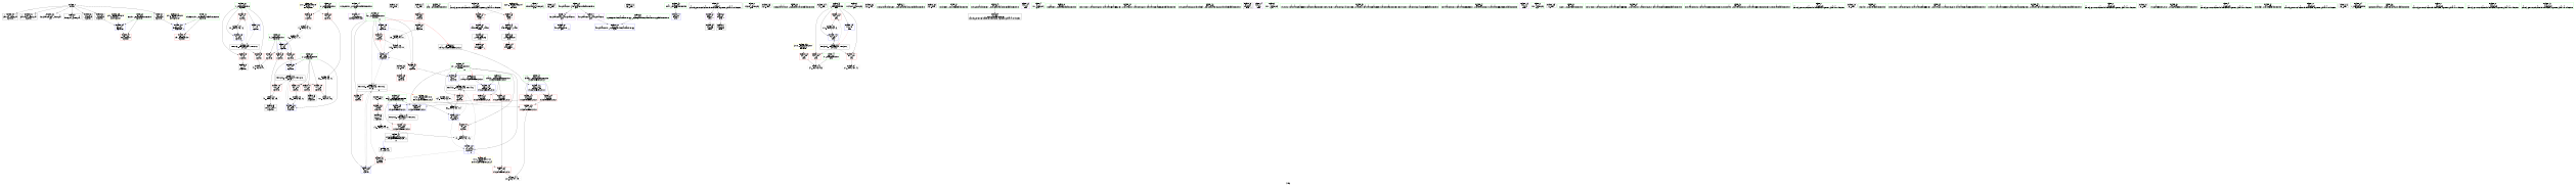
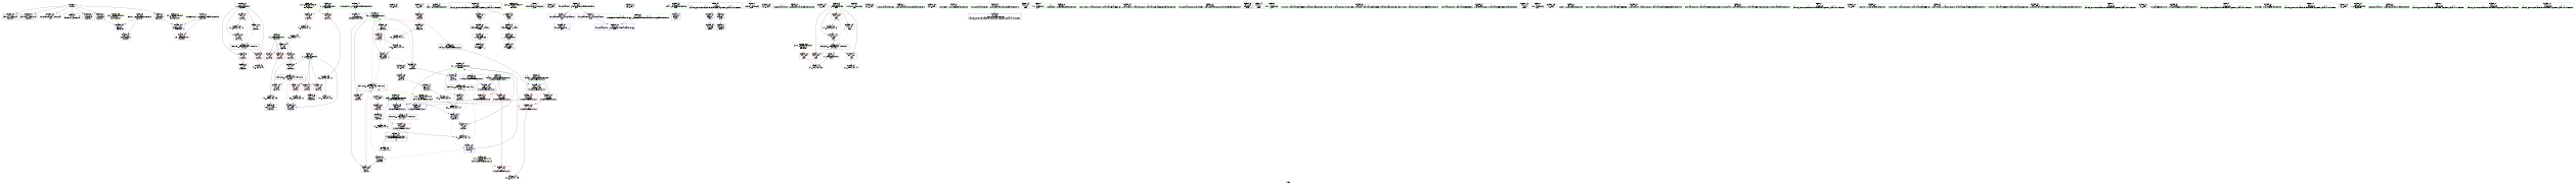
  digraph {
    label=SVFG
    node [color=green shape=record]
    edge [style=solid]
    n1 [color=grey label="{NodeID: 0\nNullPtr}"]
    n2 [color=black label="{NodeID: 51\n2\<--3\ndummyVal\<--dummyVal\n}"]
    n3 [color=black label="{NodeID: 52\n110\<--3\n\<--dummyVal\n_Z5solvev\n}"]
    n4 [color=black label="{NodeID: 53\n111\<--3\n\<--dummyVal\n_Z5solvev\n}"]
    n5 [color=black label="{NodeID: 54\n113\<--3\n\<--dummyVal\n_Z5solvev\n}"]
    n6 [color=black label="{NodeID: 55\n167\<--3\nlpad.val\<--dummyVal\n_Z5solvev\n}"]
    n7 [color=black label="{NodeID: 56\n168\<--3\nlpad.val31\<--dummyVal\n_Z5solvev\n}"]
    n8 [color=blue label="{NodeID: 123\n291\<--3\nllvm.global_ctors_2\<--dummyVal\nGlob }" style=dotted]
    n9 [color=blue label="{NodeID: 129\n58\<--111\nexn.slot\<--\n_Z5solvev\n}"]
    n10 [color=blue label="{NodeID: 130\n60\<--113\nehselector.slot\<--\n_Z5solvev\n}"]
    n11 [color=red label="{NodeID: 90\n165\<--58\nexn\<--exn.slot\n_Z5solvev\n}"]
    n12 [color=red label="{NodeID: 91\n166\<--60\nsel\<--ehselector.slot\n_Z5solvev\n}"]
    n13 [color=red label="{NodeID: 97\n106\<--64\n\<--i\n_Z5solvev\n}"]
    n14 [color=grey label="{NodeID: 209\n107 = Binary(106, 75, )\n}"]
    n15 [color=blue label="{NodeID: 128\n64\<--107\ni\<--inc\n_Z5solvev\n}"]
    n16 [color=black label="{NodeID: 218\nMR_12V_3 = PHI(MR_12V_4, MR_12V_2, )\npts\{65 \}\n}"]
    n17 [label="{NodeID: 14\n4\<--6\n_ZStL8__ioinit\<--_ZStL8__ioinit_field_insensitive\nGlob }"]
    n18 [color=purple label="{NodeID: 72\n29\<--4\n\<--_ZStL8__ioinit\n__cxx_global_var_init\n}"]
    n19 [color=black label="{NodeID: 277\n225 = PHI()\n}"]
    n20 [color=red label="{NodeID: 111\n198\<--192\n\<--__b.addr\n_ZSt3maxIiERKT_S2_S2_\n}"]
    n21 [color=red label="{NodeID: 114\n199\<--198\n\<--\n_ZSt3maxIiERKT_S2_S2_\n}"]
    n22 [color=grey label="{NodeID: 214\n200 = cmp(197, 199, )\n}"]
    n23 [label="{NodeID: 28\n64\<--65\ni\<--i_field_insensitive\n_Z5solvev\n}"]
    n24 [color=red label="{NodeID: 95\n89\<--64\n\<--i\n_Z5solvev\n}"]
    n25 [color=red label="{NodeID: 96\n93\<--64\n\<--i\n_Z5solvev\n}"]
    n26 [color=blue label="{NodeID: 126\n64\<--86\ni\<--\n_Z5solvev\n}"]
    n27 [color=grey label="{NodeID: 216\n91 = cmp(89, 90, )\n}"]
    n28 [color=black label="{NodeID: 61\n94\<--93\nconv\<--\n_Z5solvev\n}"]
    n29 [color=grey label="{NodeID: 208\n134 = Binary(133, 101, )\n}"]
    n30 [color=grey label="{NodeID: 211\n136 = Binary(135, 134, )\n}"]
    n31 [color=blue label="{NodeID: 133\n66\<--136\ncur\<--add16\n_Z5solvev\n}"]
    n32 [color=red label="{NodeID: 99\n146\<--66\n\<--cur\n_Z5solvev\n}"]
    n33 [color=blue label="{NodeID: 134\n66\<--147\ncur\<--sub23\n_Z5solvev\n|{|<s2>10}}"]
    n34 [color=blue label="{NodeID: 125\n62\<--86\nans\<--\n_Z5solvev\n}"]
    n35 [color=red label="{NodeID: 92\n102\<--62\n\<--ans\n_Z5solvev\n}"]
    n36 [color=red label="{NodeID: 93\n119\<--62\n\<--ans\n_Z5solvev\n}"]
    n37 [color=blue label="{NodeID: 127\n62\<--103\nans\<--add5\n_Z5solvev\n}"]
    n38 [color=black label="{NodeID: 224\nMR_10V_5 = PHI(MR_10V_6, MR_10V_3, )\npts\{63 \}\n|{|<s3>10}}"]
    n39 [color=grey label="{NodeID: 206\n103 = Binary(102, 100, )\n}"]
    n40 [color=blue label="{NodeID: 131\n66\<--119\ncur\<--\n_Z5solvev\n}"]
    n41 [color=red label="{NodeID: 94\n159\<--62\n\<--ans\n_Z5solvev\n}"]
    n42 [color=red label="{NodeID: 107\n152\<--149\n\<--call25\n_Z5solvev\n}"]
    n43 [color=blue label="{NodeID: 135\n62\<--152\nans\<--\n_Z5solvev\n}"]
    n44 [color=yellow label="{NodeID: 228\n10V_1 = ENCHI(MR_10V_0)\npts\{63 \}\nFun[_ZSt3maxIiERKT_S2_S2_]}" style=double]
    n45 [color=black label="{NodeID: 225\nMR_14V_3 = PHI(MR_14V_5, MR_14V_2, )\npts\{67 \}\n}"]
    n46 [color=red label="{NodeID: 113\n197\<--196\n\<--\n_ZSt3maxIiERKT_S2_S2_\n}"]
    n47 [label="{NodeID: 42\n215\<--216\nmain\<--main_field_insensitive\n}"]
    n48 [color=blue label="{NodeID: 139\n188\<--202\nretval\<--\n_ZSt3maxIiERKT_S2_S2_\n}"]
    n49 [color=black label="{NodeID: 219\nMR_20V_3 = PHI(MR_20V_4, MR_20V_2, )\npts\{189 \}\n}"]
    n50 [color=red label="{NodeID: 108\n208\<--188\n\<--retval\n_ZSt3maxIiERKT_S2_S2_\n}"]
    n51 [color=black label="{NodeID: 67\n185\<--208\n_ZSt3maxIiERKT_S2_S2__ret\<--\n_ZSt3maxIiERKT_S2_S2_\n|{<s0>10}}"]
    n52 [color=black label="{NodeID: 70\n240\<--239\n\<--vbase.offset.ptr3\nmain\n}"]
    n53 [color=red label="{NodeID: 120\n241\<--240\nvbase.offset4\<--\nmain\n}"]
    n54 [color=red label="{NodeID: 84\n238\<--10\nvtable2\<--\nmain\n}"]
    n55 [color=purple label="{NodeID: 80\n239\<--238\nvbase.offset.ptr3\<--vtable2\nmain\n}"]
    n56 [label="{NodeID: 1\n7\<--1\n__dso_handle\<--dummyObj\nGlob }"]
    n57 [color=black label="{NodeID: 264\n262 = PHI()\n}"]
    n58 [color=red label="{NodeID: 98\n135\<--66\n\<--cur\n_Z5solvev\n}"]
    n59 [label="{NodeID: 15\n18\<--22\nllvm.global_ctors\<--llvm.global_ctors_field_insensitive\nGlob }"]
    n60 [color=purple label="{NodeID: 76\n289\<--18\nllvm.global_ctors_0\<--llvm.global_ctors\nGlob }"]
    n61 [color=purple label="{NodeID: 77\n290\<--18\nllvm.global_ctors_1\<--llvm.global_ctors\nGlob }"]
    n62 [color=blue label="{NodeID: 121\n289\<--19\nllvm.global_ctors_0\<--\nGlob }"]
    n63 [color=blue label="{NodeID: 122\n290\<--20\nllvm.global_ctors_1\<--_GLOBAL__sub_I_Chandnani_1_0.cpp\nGlob }"]
    n64 [color=black label="{NodeID: 278\n235 = PHI()\n}"]
    n65 [color=red label="{NodeID: 112\n202\<--192\n\<--__b.addr\n_ZSt3maxIiERKT_S2_S2_\n}"]
    n66 [label="{NodeID: 29\n66\<--67\ncur\<--cur_field_insensitive\n_Z5solvev\n|{|<s5>10}}"]
    n67 [color=black label="{NodeID: 268\n187 = PHI(66, )\n1st arg _ZSt3maxIiERKT_S2_S2_ }"]
    n68 [color=grey label="{NodeID: 207\n147 = Binary(146, 145, )\n}"]
    n69 [color=yellow label="{NodeID: 229\n14V_1 = ENCHI(MR_14V_0)\npts\{67 \}\nFun[_ZSt3maxIiERKT_S2_S2_]}" style=double]
    n70 [color=blue label="{NodeID: 138\n192\<--187\n__b.addr\<--__b\n_ZSt3maxIiERKT_S2_S2_\n}"]
    n71 [label="{NodeID: 43\n218\<--219\nretval\<--retval_field_insensitive\nmain\n}"]
    n72 [color=blue label="{NodeID: 141\n218\<--86\nretval\<--\nmain\n}"]
    n73 [color=blue label="{NodeID: 140\n188\<--205\nretval\<--\n_ZSt3maxIiERKT_S2_S2_\n}"]
    n74 [color=black label="{NodeID: 57\n9\<--8\n\<--_ZSt3cin\nCan only get source location for instruction, argument, global var or function.}"]
    n75 [color=purple label="{NodeID: 81\n233\<--9\nadd.ptr\<--\nmain\n}"]
    n76 [color=purple label="{NodeID: 82\n242\<--9\nadd.ptr5\<--\nmain\n}"]
    n77 [color=black label="{NodeID: 69\n234\<--233\n\<--add.ptr\nmain\n}"]
    n78 [color=black label="{NodeID: 71\n243\<--242\n\<--add.ptr5\nmain\n}"]
    n79 [color=yellow label="{NodeID: 237\n2V_1 = ENCHI(MR_2V_0)\npts\{53 \}\nFun[_Z5solvev]}" style=double]
    n80 [color=red label="{NodeID: 85\n73\<--52\n\<--n\n_Z5solvev\n}"]
    n81 [color=red label="{NodeID: 86\n125\<--52\n\<--n\n_Z5solvev\n}"]
    n82 [color=grey label="{NodeID: 201\n74 = Binary(73, 75, )\n}"]
    n83 [color=grey label="{NodeID: 205\n126 = Binary(125, 75, )\n}"]
    n84 [color=grey label="{NodeID: 199\n76 = Binary(74, 77, )\n}"]
    n85 [color=grey label="{NodeID: 215\n127 = cmp(124, 126, )\n}"]
    n86 [color=blue label="{NodeID: 124\n54\<--76\nk\<--div\n_Z5solvev\n}"]
    n87 [label="{NodeID: 2\n8\<--1\n_ZSt3cin\<--dummyObj\nGlob }"]
    n88 [color=black label="{NodeID: 265\n264 = PHI()\n}"]
    n89 [label="{NodeID: 16\n23\<--24\n__cxx_global_var_init\<--__cxx_global_var_init_field_insensitive\n}"]
    n90 [color=black label="{NodeID: 279\n249 = PHI()\n}"]
    n91 [label="{NodeID: 30\n68\<--69\ni6\<--i6_field_insensitive\n_Z5solvev\n}"]
    n92 [color=red label="{NodeID: 100\n124\<--68\n\<--i6\n_Z5solvev\n}"]
    n93 [color=red label="{NodeID: 101\n129\<--68\n\<--i6\n_Z5solvev\n}"]
    n94 [color=red label="{NodeID: 102\n138\<--68\n\<--i6\n_Z5solvev\n}"]
    n95 [color=red label="{NodeID: 103\n155\<--68\n\<--i6\n_Z5solvev\n}"]
    n96 [color=blue label="{NodeID: 132\n68\<--121\ni6\<--\n_Z5solvev\n}"]
    n97 [color=blue label="{NodeID: 136\n68\<--156\ni6\<--inc27\n_Z5solvev\n}"]
    n98 [color=black label="{NodeID: 63\n130\<--129\nconv11\<--\n_Z5solvev\n}"]
    n99 [color=grey label="{NodeID: 202\n140 = Binary(138, 139, )\n}"]
    n100 [color=grey label="{NodeID: 210\n156 = Binary(155, 75, )\n}"]
    n101 [color=black label="{NodeID: 226\nMR_16V_3 = PHI(MR_16V_4, MR_16V_2, )\npts\{69 \}\n}"]
    n102 [color=black label="{NodeID: 65\n141\<--140\nconv18\<--sub17\n_Z5solvev\n}"]
    n103 [label="{NodeID: 44\n220\<--221\nn\<--n_field_insensitive\nmain\n}"]
    n104 [color=grey label="{NodeID: 213\n254 = cmp(252, 253, )\n}"]
    n105 [color=red label="{NodeID: 115\n253\<--220\n\<--n\nmain\n}"]
    n106 [color=black label="{NodeID: 58\n10\<--8\n\<--_ZSt3cin\nCan only get source location for instruction, argument, global var or function.}"]
    n107 [color=red label="{NodeID: 83\n229\<--10\nvtable\<--\nmain\n}"]
    n108 [color=purple label="{NodeID: 79\n230\<--229\nvbase.offset.ptr\<--vtable\nmain\n}"]
    n109 [color=black label="{NodeID: 68\n231\<--230\n\<--vbase.offset.ptr\nmain\n}"]
    n110 [label="{NodeID: 3\n11\<--1\n_ZSt4cout\<--dummyObj\nGlob }"]
    n111 [color=black label="{NodeID: 266\n267 = PHI()\n}"]
    n112 [label="{NodeID: 17\n27\<--28\n_ZNSt8ios_base4InitC1Ev\<--_ZNSt8ios_base4InitC1Ev_field_insensitive\n}"]
    n113 [color=black label="{NodeID: 280\n257 = PHI()\n}"]
    n114 [label="{NodeID: 31\n71\<--72\n_ZNSirsERi\<--_ZNSirsERi_field_insensitive\n}"]
    n115 [label="{NodeID: 45\n222\<--223\ni\<--i_field_insensitive\nmain\n}"]
    n116 [color=red label="{NodeID: 116\n252\<--222\n\<--i\nmain\n}"]
    n117 [color=red label="{NodeID: 117\n260\<--222\n\<--i\nmain\n}"]
    n118 [color=red label="{NodeID: 118\n269\<--222\n\<--i\nmain\n}"]
    n119 [color=blue label="{NodeID: 142\n222\<--86\ni\<--\nmain\n}"]
    n120 [color=blue label="{NodeID: 143\n222\<--270\ni\<--inc\nmain\n}"]
    n121 [color=grey label="{NodeID: 204\n261 = Binary(260, 75, )\n}"]
    n122 [color=grey label="{NodeID: 200\n270 = Binary(269, 75, )\n}"]
    n123 [color=black label="{NodeID: 227\nMR_32V_3 = PHI(MR_32V_4, MR_32V_2, )\npts\{223 \}\n}"]
    n124 [color=black label="{NodeID: 59\n31\<--32\n\<--_ZNSt8ios_base4InitD1Ev\nCan only get source location for instruction, argument, global var or function.}"]
    n125 [color=yellow label="{NodeID: 239\n6V_1 = ENCHI(MR_6V_0)\npts\{59 \}\nFun[_Z5solvev]}" style=double]
    n126 [color=purple label="{NodeID: 73\n256\<--12\n\<--.str\nmain\n}"]
    n127 [color=red label="{NodeID: 87\n90\<--54\n\<--k\n_Z5solvev\n}"]
    n128 [label="{NodeID: 4\n12\<--1\n.str\<--dummyObj\nGlob }"]
    n129 [color=black label="{NodeID: 267\n186 = PHI(62, )\n0th arg _ZSt3maxIiERKT_S2_S2_ }"]
    n130 [color=blue label="{NodeID: 137\n190\<--186\n__a.addr\<--__a\n_ZSt3maxIiERKT_S2_S2_\n}"]
    n131 [color=red label="{NodeID: 109\n196\<--190\n\<--__a.addr\n_ZSt3maxIiERKT_S2_S2_\n}"]
    n132 [color=red label="{NodeID: 110\n205\<--190\n\<--__a.addr\n_ZSt3maxIiERKT_S2_S2_\n}"]
    n133 [label="{NodeID: 18\n33\<--34\n__cxa_atexit\<--__cxa_atexit_field_insensitive\n}"]
    n134 [label="{NodeID: 32\n80\<--81\n_ZNSt7__cxx1112basic_stringIcSt11char_traitsIcESaIcEEC1Ev\<--_ZNSt7__cxx1112basic_stringIcSt11char_traitsIcESaIcEEC1Ev_field_insensitive\n}"]
    n135 [color=grey label="{NodeID: 212\n100 = Binary(99, 101, )\n}"]
    n136 [label="{NodeID: 46\n227\<--228\n_ZNSt8ios_base15sync_with_stdioEb\<--_ZNSt8ios_base15sync_with_stdioEb_field_insensitive\n}"]
    n137 [color=black label="{NodeID: 60\n217\<--86\nmain_ret\<--\nmain\n}"]
    n138 [color=yellow label="{NodeID: 240\n8V_1 = ENCHI(MR_8V_0)\npts\{61 \}\nFun[_Z5solvev]}" style=double]
    n139 [color=purple label="{NodeID: 74\n263\<--14\n\<--.str.1\nmain\n}"]
    n140 [color=red label="{NodeID: 88\n121\<--54\n\<--k\n_Z5solvev\n}"]
    n141 [label="{NodeID: 5\n14\<--1\n.str.1\<--dummyObj\nGlob }"]
    n142 [label="{NodeID: 19\n32\<--38\n_ZNSt8ios_base4InitD1Ev\<--_ZNSt8ios_base4InitD1Ev_field_insensitive\n}"]
    n143 [color=red label="{NodeID: 89\n139\<--54\n\<--k\n_Z5solvev\n}"]
    n144 [label="{NodeID: 33\n83\<--84\n_ZStrsIcSt11char_traitsIcESaIcEERSt13basic_istreamIT_T0_ES7_RNSt7__cxx1112basic_stringIS4_S5_T1_EE\<--_ZStrsIcSt11char_traitsIcESaIcEERSt13basic_istreamIT_T0_ES7_RNSt7__cxx1112basic_stringIS4_S5_T1_EE_field_insensitive\n}"]
    n145 [label="{NodeID: 47\n236\<--237\n_ZNSt9basic_iosIcSt11char_traitsIcEE3tieEPSo\<--_ZNSt9basic_iosIcSt11char_traitsIcEE3tieEPSo_field_insensitive\n}"]
    n146 [color=purple label="{NodeID: 75\n266\<--16\n\<--.str.2\nmain\n}"]
    n147 [label="{NodeID: 6\n16\<--1\n.str.2\<--dummyObj\nGlob }"]
    n148 [color=black label="{NodeID: 269\n70 = PHI()\n}"]
    n149 [label="{NodeID: 20\n45\<--46\n_Z3prev\<--_Z3prev_field_insensitive\n}"]
    n150 [label="{NodeID: 34\n96\<--97\n_ZNSt7__cxx1112basic_stringIcSt11char_traitsIcESaIcEEixEm\<--_ZNSt7__cxx1112basic_stringIcSt11char_traitsIcESaIcEEixEm_field_insensitive\n}"]
    n151 [label="{NodeID: 48\n246\<--247\n_ZNSt9basic_iosIcSt11char_traitsIcEE10exceptionsESt12_Ios_Iostate\<--_ZNSt9basic_iosIcSt11char_traitsIcEE10exceptionsESt12_Ios_Iostate_field_insensitive\n}"]
    n152 [color=black label="{NodeID: 62\n99\<--98\nconv4\<--\n_Z5solvev\n}"]
    n153 [label="{NodeID: 7\n19\<--1\n\<--dummyObj\nCan only get source location for instruction, argument, global var or function.}"]
    n154 [color=black label="{NodeID: 270\n82 = PHI()\n}"]
    n155 [color=red label="{NodeID: 104\n98\<--95\n\<--call3\n_Z9solvev\n}"]
    n156 [label="{NodeID: 21\n49\<--50\n_Z5solvev\<--_Z5solvev_field_insensitive\n}"]
    n157 [label="{NodeID: 35\n116\<--117\n_ZNSt7__cxx1112basic_stringIcSt11char_traitsIcESaIcEED1Ev\<--_ZNSt7__cxx1112basic_stringIcSt11char_traitsIcESaIcEED1Ev_field_insensitive\n}"]
    n158 [label="{NodeID: 49\n258\<--259\n_ZStlsISt11char_traitsIcEERSt13basic_ostreamIcT_ES5_PKc\<--_ZStlsISt11char_traitsIcEERSt13basic_ostreamIcT_ES5_PKc_field_insensitive\n}"]
    n159 [label="{NodeID: 8\n75\<--1\n\<--dummyObj\nCan only get source location for instruction, argument, global var or function.}"]
    n160 [color=black label="{NodeID: 271\n30 = PHI()\n}"]
    n161 [color=red label="{NodeID: 105\n132\<--131\n\<--call13\n_Z5solvev\n}"]
+   n162 [color=black label="{NodeID: 64\n133\<--132\nconv14\<--\n_Z5solvev\n}"]
    n163 [label="{NodeID: 22\n52\<--53\nn\<--n_field_insensitive\n_Z5solvev\n}"]
    n164 [color=red label="{NodeID: 119\n232\<--231\nvbase.offset\<--\nmain\n}"]
    n165 [label="{NodeID: 36\n150\<--151\n_ZSt3maxIiERKT_S2_S2_\<--_ZSt3maxIiERKT_S2_S2__field_insensitive\n}"]
    n166 [label="{NodeID: 50\n20\<--285\n_GLOBAL__sub_I_Chandnani_1_0.cpp\<--_GLOBAL__sub_I_Chandnani_1_0.cpp_field_insensitive\n}"]
    n167 [label="{NodeID: 9\n77\<--1\n\<--dummyObj\nCan only get source location for instruction, argument, global var or function.}"]
    n168 [color=black label="{NodeID: 272\n149 = PHI(185, )\n}"]
    n169 [color=red label="{NodeID: 106\n143\<--142\n\<--call20\n_Z5solvev\n}"]
    n170 [color=black label="{NodeID: 66\n144\<--143\nconv21\<--\n_Z5solvev\n}"]
    n171 [color=grey label="{NodeID: 203\n145 = Binary(144, 101, )\n}"]
    n172 [label="{NodeID: 23\n54\<--55\nk\<--k_field_insensitive\n_Z5solvev\n}"]
    n173 [label="{NodeID: 37\n161\<--162\n_ZNSolsEi\<--_ZNSolsEi_field_insensitive\n}"]
    n174 [label="{NodeID: 10\n86\<--1\n\<--dummyObj\nCan only get source location for instruction, argument, global var or function.}"]
    n175 [color=black label="{NodeID: 273\n160 = PHI()\n}"]
    n176 [label="{NodeID: 24\n56\<--57\ns\<--s_field_insensitive\n_Z5solvev\n}"]
    n177 [label="{NodeID: 38\n178\<--179\n__gxx_personality_v0\<--__gxx_personality_v0_field_insensitive\n}"]
    n178 [label="{NodeID: 11\n101\<--1\n\<--dummyObj\nCan only get source location for instruction, argument, global var or function.}"]
    n179 [color=black label="{NodeID: 274\n95 = PHI()\n}"]
    n180 [label="{NodeID: 25\n58\<--59\nexn.slot\<--exn.slot_field_insensitive\n_Z5solvev\n}"]
    n181 [label="{NodeID: 39\n188\<--189\nretval\<--retval_field_insensitive\n_ZSt3maxIiERKT_S2_S2_\n}"]
    n182 [color=yellow label="{NodeID: 233\n26V_1 = ENCHI(MR_26V_0)\npts\{1 \}\nFun[main]}" style=double]
    n183 [label="{NodeID: 12\n226\<--1\n\<--dummyObj\nCan only get source location for instruction, argument, global var or function.}"]
    n184 [color=black label="{NodeID: 275\n131 = PHI()\n}"]
    n185 [label="{NodeID: 26\n60\<--61\nehselector.slot\<--ehselector.slot_field_insensitive\n_Z5solvev\n}"]
    n186 [label="{NodeID: 40\n190\<--191\n__a.addr\<--__a.addr_field_insensitive\n_ZSt3maxIiERKT_S2_S2_\n}"]
    n187 [label="{NodeID: 13\n245\<--1\n\<--dummyObj\nCan only get source location for instruction, argument, global var or function.}"]
    n188 [color=black label="{NodeID: 276\n142 = PHI()\n}"]
    n189 [label="{NodeID: 27\n62\<--63\nans\<--ans_field_insensitive\n_Z5solvev\n|{|<s6>10}}"]
    n190 [label="{NodeID: 41\n192\<--193\n__b.addr\<--__b.addr_field_insensitive\n_ZSt3maxIiERKT_S2_S2_\n}"]
    n191 [color=yellow label="{NodeID: 235\n30V_1 = ENCHI(MR_30V_0)\npts\{221 \}\nFun[main]}" style=double]
    n1 -> n2
    n1 -> n3
    n1 -> n4
    n1 -> n5
    n1 -> n6
    n1 -> n7
    n1 -> n8
    n4 -> n9
    n5 -> n10
    n9 -> n11 [style=dashed]
    n10 -> n12 [style=dashed]
    n13 -> n14
    n14 -> n15
    n15 -> n16 [style=dashed]
    n16 -> n13 [style=dashed]
    n16 -> n15 [style=dashed]
    n16 -> n24 [style=dashed]
    n16 -> n25 [style=dashed]
    n17 -> n18
    n20 -> n21
    n21 -> n22
    n23 -> n13
    n23 -> n15
    n23 -> n24
    n23 -> n25
    n23 -> n26
    n24 -> n27
    n25 -> n28
    n26 -> n16 [style=dashed]
    n29 -> n30
    n30 -> n31
    n31 -> n32 [style=dashed]
    n31 -> n33 [style=dashed]
    n32 -> n68
    n33 -> n42 [style=dashed]
    n33 -> n45 [style=dashed]
    n33 -> n69 [color=red style=dashed tailport=s2]
    n34 -> n35 [style=dashed]
    n34 -> n36 [style=dashed]
    n34 -> n37 [style=dashed]
    n34 -> n38 [style=dashed]
    n35 -> n39
    n36 -> n40
    n37 -> n35 [color=red style=dashed]
    n37 -> n36 [style=dashed]
    n37 -> n37 [style=dashed]
    n37 -> n38 [style=dashed]
    n38 -> n41 [style=dashed]
    n38 -> n42 [style=dashed]
    n38 -> n43 [style=dashed]
    n38 -> n44 [color=red style=dashed tailport=s3]
    n39 -> n37
    n40 -> n45 [style=dashed]
    n42 -> n43
    n43 -> n38 [style=dashed]
    n44 -> n46 [style=dashed]
    n45 -> n31 [style=dashed]
    n45 -> n58 [style=dashed]
    n46 -> n22
    n48 -> n49 [style=dashed]
    n49 -> n50 [style=dashed]
    n50 -> n51
    n51 -> n168 [color=blue tailport=s0]
    n52 -> n53
    n54 -> n55
    n55 -> n52 [style=dashed]
    n58 -> n30
    n59 -> n60
    n59 -> n61
    n60 -> n62
    n61 -> n63
    n65 -> n48
    n66 -> n31
    n66 -> n32
    n66 -> n33
    n66 -> n40
    n66 -> n58
    n66 -> n67 [color=red tailport=s5]
    n67 -> n70
    n68 -> n33
    n69 -> n21 [style=dashed]
    n70 -> n20 [style=dashed]
    n70 -> n65 [style=dashed]
    n71 -> n72
    n73 -> n49 [style=dashed]
    n74 -> n75
    n74 -> n76
    n75 -> n77
    n76 -> n78
    n79 -> n80 [style=dashed]
    n79 -> n81 [style=dashed]
    n80 -> n82
    n81 -> n83
    n82 -> n84
    n83 -> n85
    n84 -> n86
    n86 -> n127 [style=dashed]
    n86 -> n140 [style=dashed]
    n86 -> n143 [style=dashed]
    n91 -> n92
    n91 -> n93
    n91 -> n94
    n91 -> n95
    n91 -> n96
    n91 -> n97
    n92 -> n85
    n93 -> n98
    n94 -> n99
    n95 -> n100
    n96 -> n101 [style=dashed]
    n97 -> n101 [style=dashed]
    n99 -> n102
    n100 -> n97
    n101 -> n92 [style=dashed]
    n101 -> n93 [style=dashed]
    n101 -> n94 [style=dashed]
    n101 -> n95 [style=dashed]
    n101 -> n97 [style=dashed]
    n103 -> n104
    n105 -> n104
    n106 -> n54
    n106 -> n107
    n107 -> n108
    n108 -> n109
    n109 -> n164
    n115 -> n116
    n115 -> n117
    n115 -> n118
    n115 -> n119
    n115 -> n120
    n116 -> n104
    n117 -> n121
    n118 -> n122
    n119 -> n123 [color=red style=dashed]
    n120 -> n123 [style=dashed]
    n122 -> n120
    n123 -> n116 [style=dashed]
    n123 -> n117 [style=dashed]
    n123 -> n118 [style=dashed]
    n123 -> n120 [style=dashed]
    n125 -> n9 [style=dashed]
    n127 -> n27
    n129 -> n130
    n130 -> n131 [style=dashed]
    n130 -> n132 [style=dashed]
    n131 -> n46
    n132 -> n73
    n135 -> n39
    n138 -> n10 [style=dashed]
    n140 -> n96
    n142 -> n124
    n143 -> n99
    n152 -> n135
    n155 -> n152
+   n161 -> n162
+   n162 -> n29
    n163 -> n80
    n163 -> n81
    n166 -> n63
    n168 -> n42
    n169 -> n170
    n170 -> n171
    n171 -> n68
    n172 -> n86
    n172 -> n127
    n172 -> n140
    n172 -> n143
    n179 -> n155
    n180 -> n9
    n180 -> n11
    n181 -> n48
    n181 -> n50
    n181 -> n73
    n182 -> n54 [style=dashed]
    n182 -> n107 [style=dashed]
    n184 -> n161
    n185 -> n10
    n185 -> n12
    n186 -> n130
    n186 -> n131
    n186 -> n132
    n188 -> n169
    n189 -> n34
    n189 -> n35
    n189 -> n36
    n189 -> n37
    n189 -> n41
    n189 -> n43
    n189 -> n129 [color=red tailport=s6]
    n190 -> n20
    n190 -> n65
    n190 -> n70
    n191 -> n105 [style=dashed]
  }
